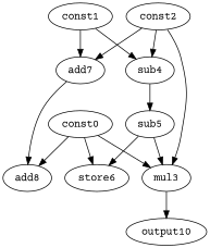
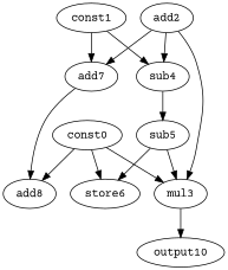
  digraph {
    fontname="Courier Prime"
    node [fontname="Courier Prime" opcode=const]
    edge [fontname="Courier Prime" operand=0]
    mul3 [opcode=mul]
    const0
    store6 [opcode=store]
    add8 [opcode=add]
    output10 [opcode=output]
    sub4 [opcode=sub]
    const1
    add7 [opcode=add]
    sub5 [opcode=sub]
-   const2
+   const2 [label=add2]
    mul3 -> output10
    const0 -> mul3
    const0 -> store6
    const0 -> add8
    sub4 -> sub5 [operand=1]
    const1 -> sub4
    const1 -> add7
    add7 -> add8 [operand=1]
    sub5 -> mul3
    sub5 -> store6 [operand=1]
    const2 -> mul3 [operand=1]
    const2 -> sub4 [operand=1]
    const2 -> add7 [operand=1]
  }
